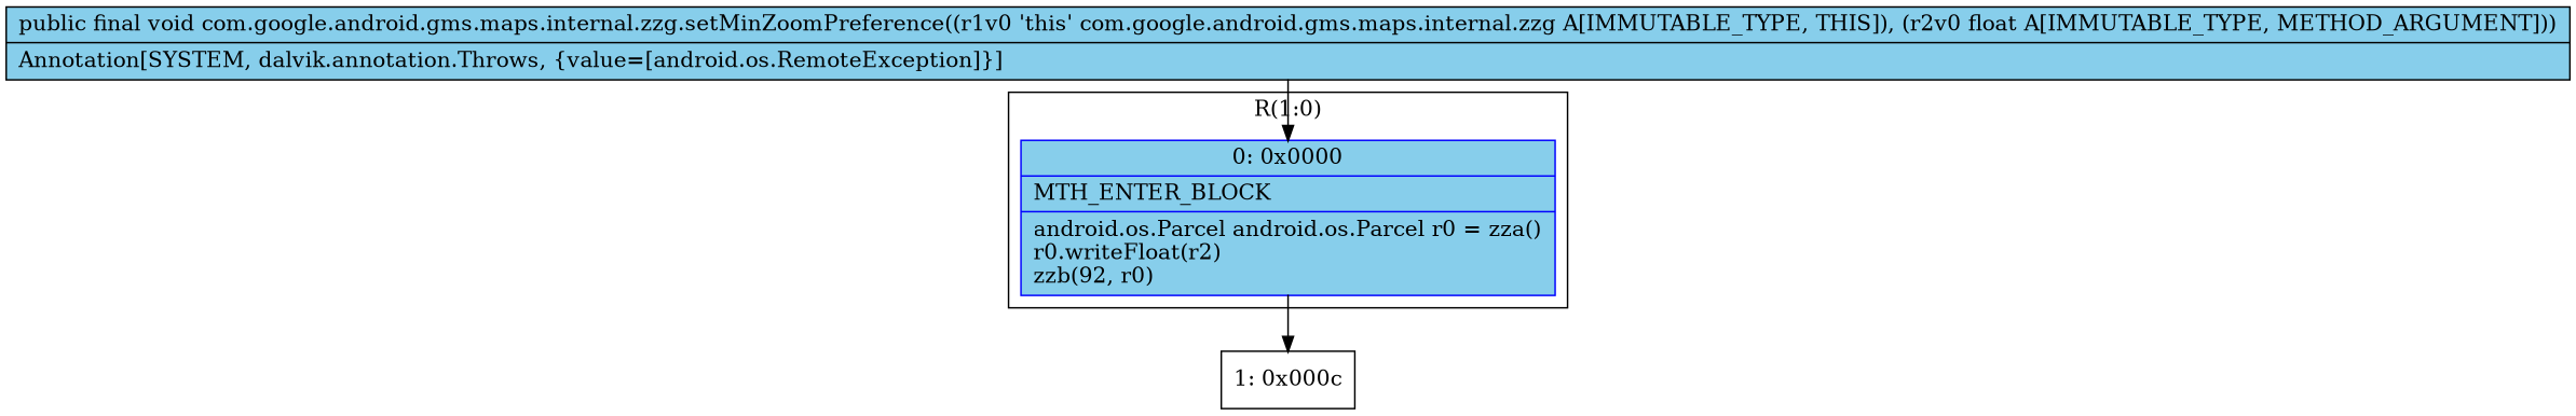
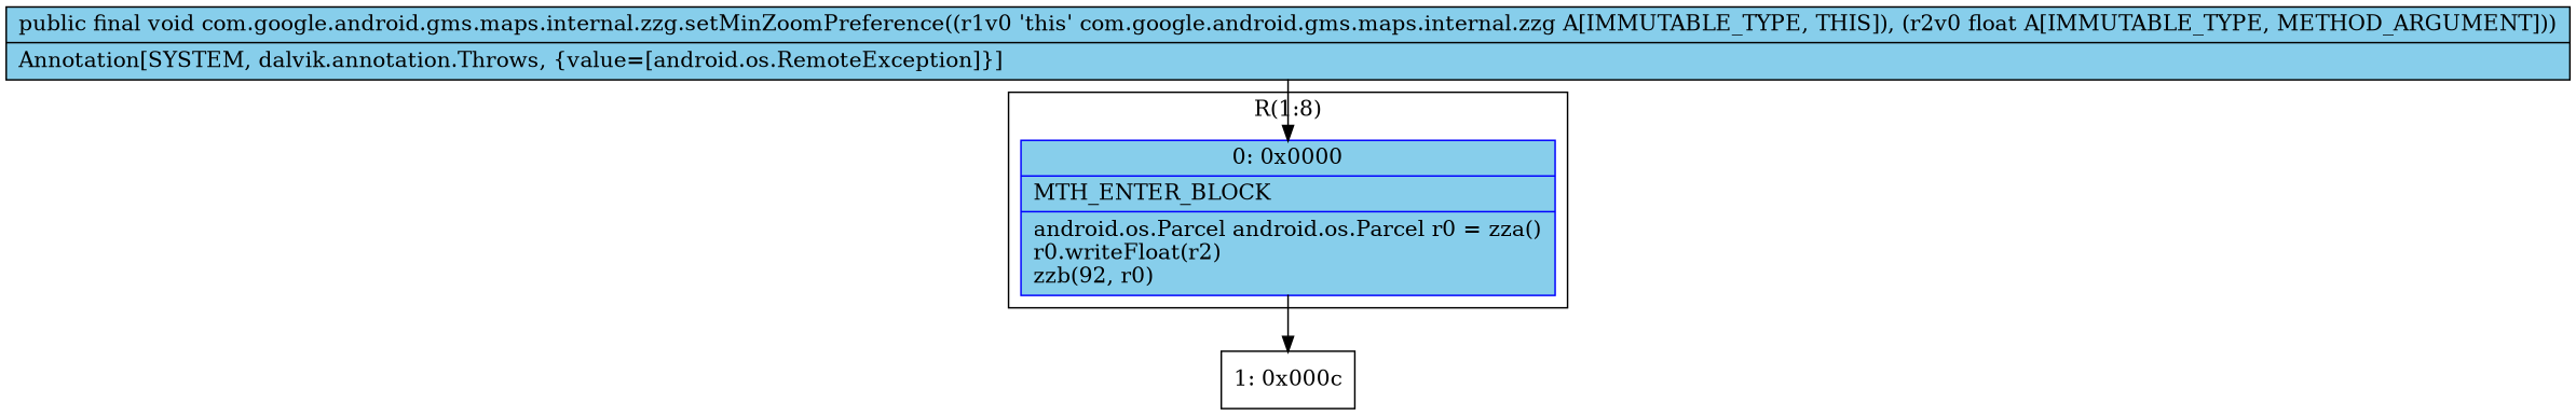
  digraph {
    node [color=black shape=record style=filled fillcolor=skyblue]
    n1 [color=blue label="{0\:\ 0x0000|MTH_ENTER_BLOCK\l|android.os.Parcel android.os.Parcel r0 = zza()\lr0.writeFloat(r2)\lzzb(92, r0)\l}"]
    n2 [label="{1\:\ 0x000c}" fillcolor=white]
    n3 [label="{public final void com.google.android.gms.maps.internal.zzg.setMinZoomPreference((r1v0 'this' com.google.android.gms.maps.internal.zzg A[IMMUTABLE_TYPE, THIS]), (r2v0 float A[IMMUTABLE_TYPE, METHOD_ARGUMENT]))  | Annotation[SYSTEM, dalvik.annotation.Throws, \{value=[android.os.RemoteException]\}]\l}"]
    subgraph cluster_1 {
-     label="R(1:0)"
+     label="R(1:8)"
      n1
    }
    n1 -> n2
    n3 -> n1
  }
